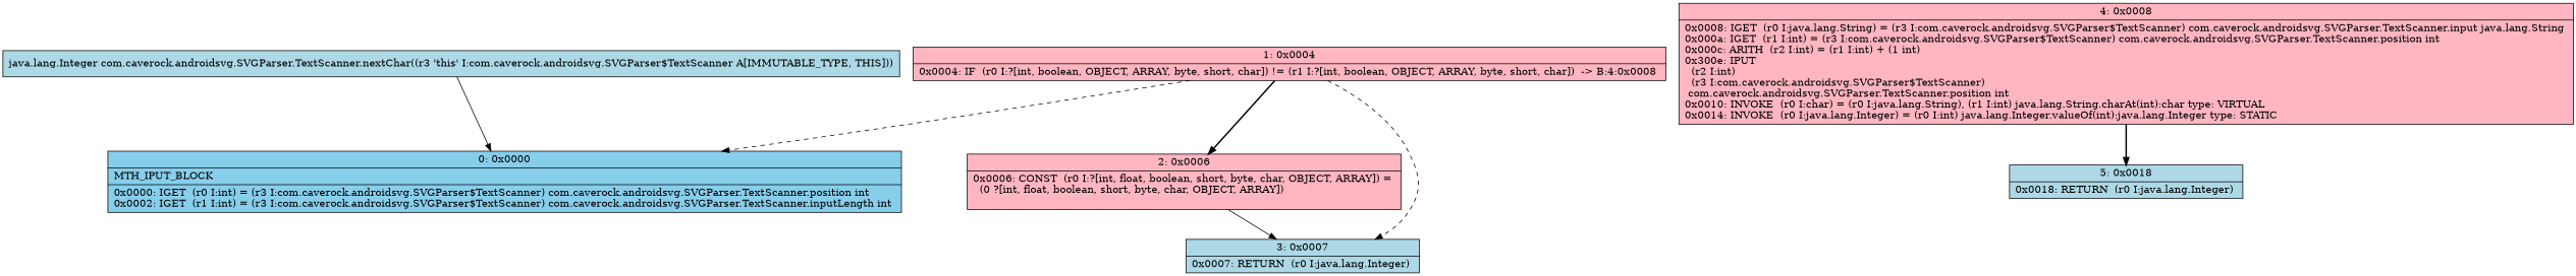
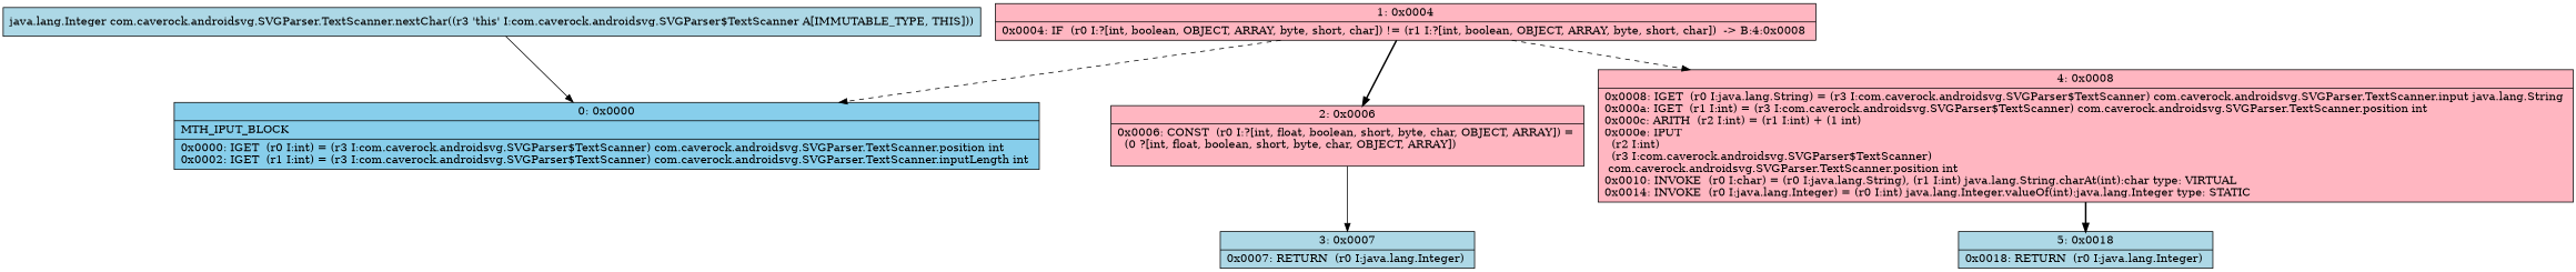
  digraph {
    node [fillcolor=lightpink shape=record style=filled]
    edge [style=dashed]
    n1 [fillcolor=skyblue label="{0\:\ 0x0000|MTH_IPUT_BLOCK\l|0x0000: IGET  (r0 I:int) = (r3 I:com.caverock.androidsvg.SVGParser$TextScanner) com.caverock.androidsvg.SVGParser.TextScanner.position int \l0x0002: IGET  (r1 I:int) = (r3 I:com.caverock.androidsvg.SVGParser$TextScanner) com.caverock.androidsvg.SVGParser.TextScanner.inputLength int \l}"]
    n2 [label="{1\:\ 0x0004|0x0004: IF  (r0 I:?[int, boolean, OBJECT, ARRAY, byte, short, char]) != (r1 I:?[int, boolean, OBJECT, ARRAY, byte, short, char])  \-\> B:4:0x0008 \l}"]
    n3 [label="{2\:\ 0x0006|0x0006: CONST  (r0 I:?[int, float, boolean, short, byte, char, OBJECT, ARRAY]) = \l  (0 ?[int, float, boolean, short, byte, char, OBJECT, ARRAY])\l \l}"]
-   n4 [label="{4\:\ 0x0008|0x0008: IGET  (r0 I:java.lang.String) = (r3 I:com.caverock.androidsvg.SVGParser$TextScanner) com.caverock.androidsvg.SVGParser.TextScanner.input java.lang.String \l0x000a: IGET  (r1 I:int) = (r3 I:com.caverock.androidsvg.SVGParser$TextScanner) com.caverock.androidsvg.SVGParser.TextScanner.position int \l0x000c: ARITH  (r2 I:int) = (r1 I:int) + (1 int) \l0x300e: IPUT  \l  (r2 I:int)\l  (r3 I:com.caverock.androidsvg.SVGParser$TextScanner)\l com.caverock.androidsvg.SVGParser.TextScanner.position int \l0x0010: INVOKE  (r0 I:char) = (r0 I:java.lang.String), (r1 I:int) java.lang.String.charAt(int):char type: VIRTUAL \l0x0014: INVOKE  (r0 I:java.lang.Integer) = (r0 I:int) java.lang.Integer.valueOf(int):java.lang.Integer type: STATIC \l}"]
+   n4 [label="{4\:\ 0x0008|0x0008: IGET  (r0 I:java.lang.String) = (r3 I:com.caverock.androidsvg.SVGParser$TextScanner) com.caverock.androidsvg.SVGParser.TextScanner.input java.lang.String \l0x000a: IGET  (r1 I:int) = (r3 I:com.caverock.androidsvg.SVGParser$TextScanner) com.caverock.androidsvg.SVGParser.TextScanner.position int \l0x000c: ARITH  (r2 I:int) = (r1 I:int) + (1 int) \l0x000e: IPUT  \l  (r2 I:int)\l  (r3 I:com.caverock.androidsvg.SVGParser$TextScanner)\l com.caverock.androidsvg.SVGParser.TextScanner.position int \l0x0010: INVOKE  (r0 I:char) = (r0 I:java.lang.String), (r1 I:int) java.lang.String.charAt(int):char type: VIRTUAL \l0x0014: INVOKE  (r0 I:java.lang.Integer) = (r0 I:int) java.lang.Integer.valueOf(int):java.lang.Integer type: STATIC \l}"]
    n5 [fillcolor=lightblue label="{3\:\ 0x0007|0x0007: RETURN  (r0 I:java.lang.Integer) \l}"]
    n6 [fillcolor=lightblue label="{5\:\ 0x0018|0x0018: RETURN  (r0 I:java.lang.Integer) \l}"]
    n7 [fillcolor=lightblue label="{java.lang.Integer com.caverock.androidsvg.SVGParser.TextScanner.nextChar((r3 'this' I:com.caverock.androidsvg.SVGParser$TextScanner A[IMMUTABLE_TYPE, THIS])) }"]
    n2 -> n1
    n2 -> n3 [style=bold]
-   n2 -> n5
+   n2 -> n4
    n3 -> n5 [style=solid]
    n4 -> n6 [style=bold]
    n7 -> n1 [style=solid]
  }
